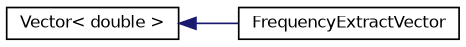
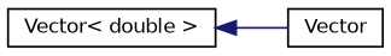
  digraph {
    rankdir=LR
    node [color=black fillcolor=white fontname=Helvetica fontsize=10 shape=record style=filled]
    n1 [height=0.2 label="Vector\< double \>" width=0.4]
-   n2 [height=0.2 label=FrequencyExtractVector width=0.4]
+   n2 [height=0.2 label=Vector width=0.4]
    n1 -> n2 [color=midnightblue dir=back fontname=Helvetica fontsize=10 labelfontname=Helvetica labelfontsize=10 style=solid]
  }
